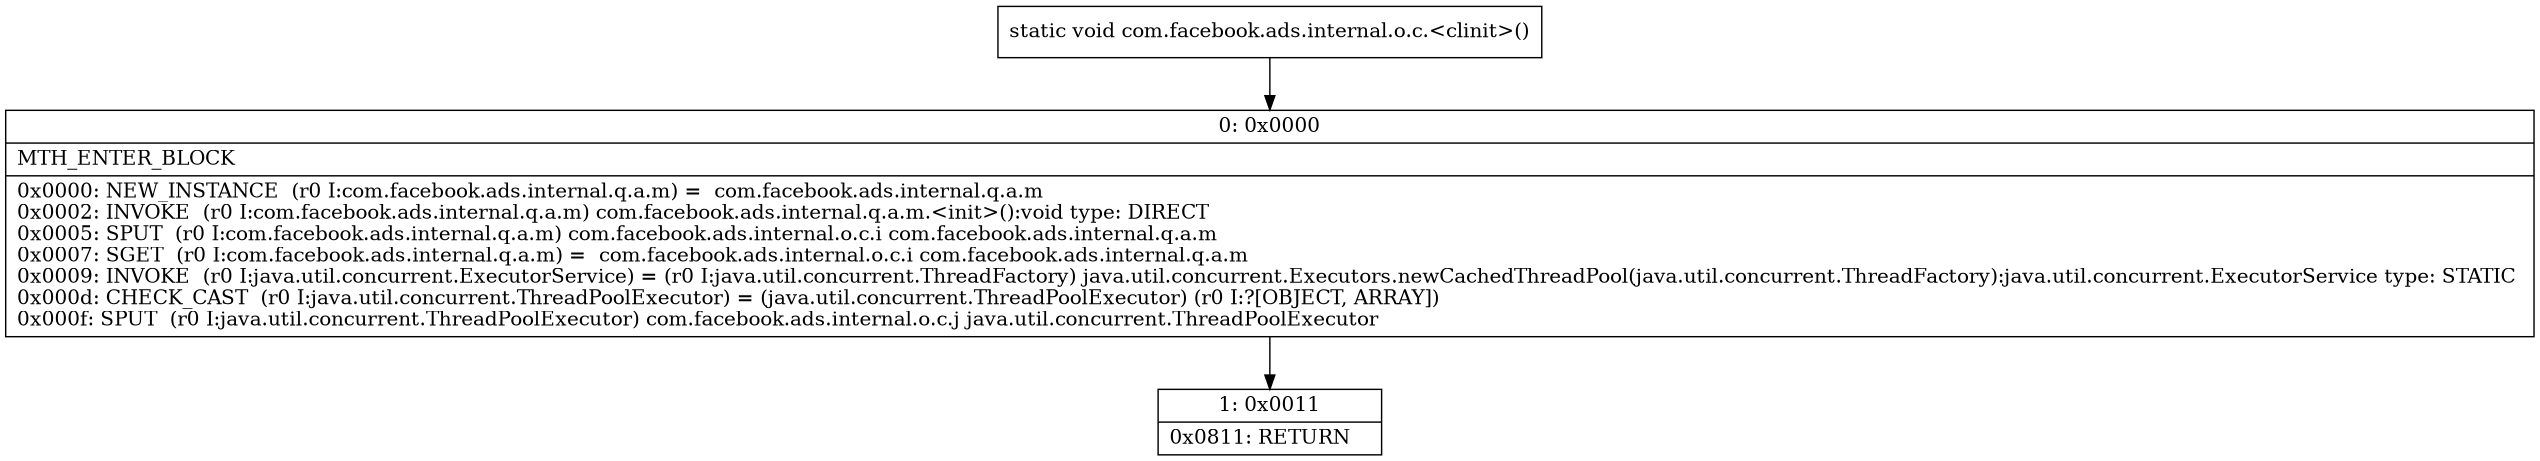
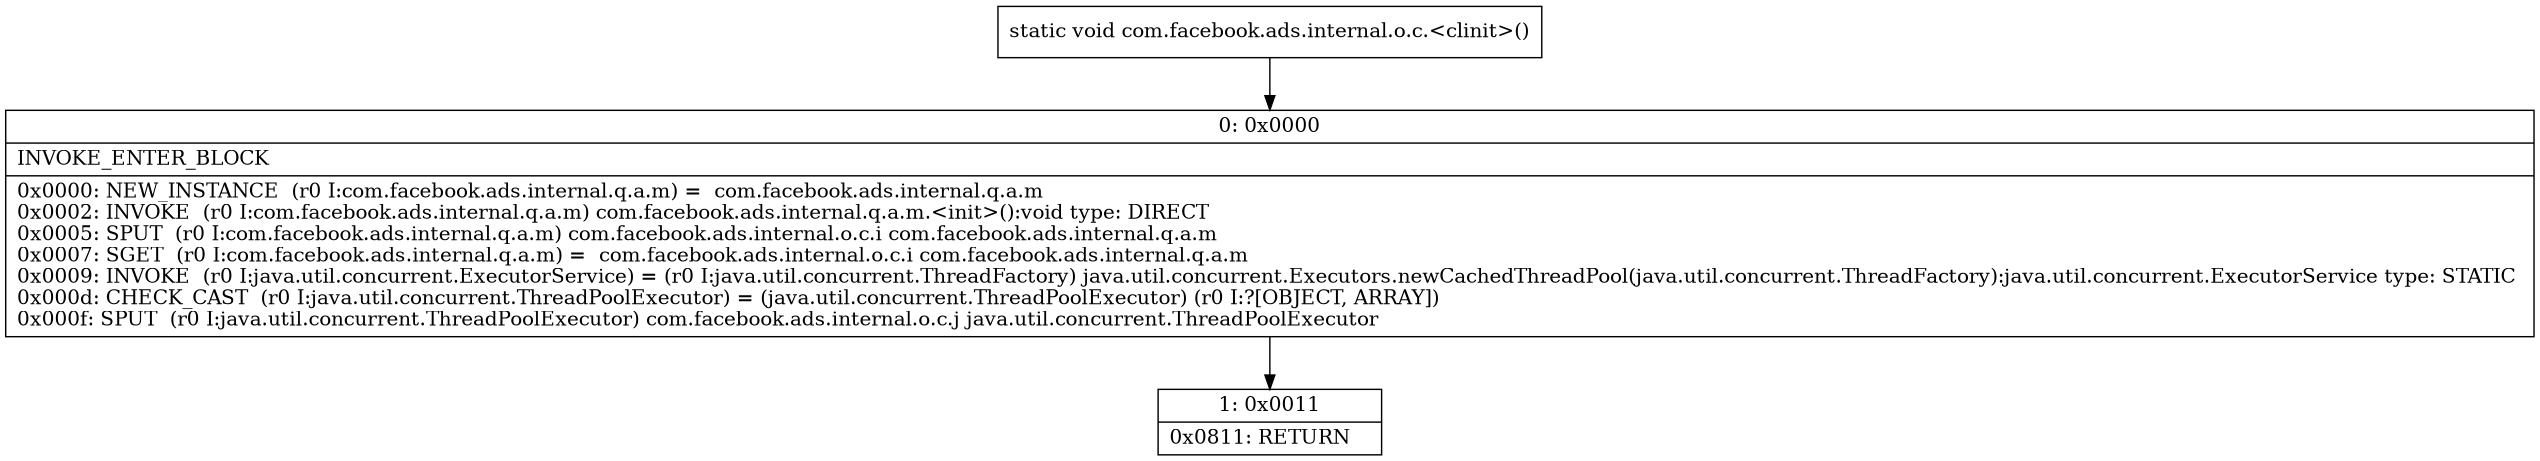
  digraph {
    node [shape=record]
-   n1 [label="{0\:\ 0x0000|MTH_ENTER_BLOCK\l|0x0000: NEW_INSTANCE  (r0 I:com.facebook.ads.internal.q.a.m) =  com.facebook.ads.internal.q.a.m \l0x0002: INVOKE  (r0 I:com.facebook.ads.internal.q.a.m) com.facebook.ads.internal.q.a.m.\<init\>():void type: DIRECT \l0x0005: SPUT  (r0 I:com.facebook.ads.internal.q.a.m) com.facebook.ads.internal.o.c.i com.facebook.ads.internal.q.a.m \l0x0007: SGET  (r0 I:com.facebook.ads.internal.q.a.m) =  com.facebook.ads.internal.o.c.i com.facebook.ads.internal.q.a.m \l0x0009: INVOKE  (r0 I:java.util.concurrent.ExecutorService) = (r0 I:java.util.concurrent.ThreadFactory) java.util.concurrent.Executors.newCachedThreadPool(java.util.concurrent.ThreadFactory):java.util.concurrent.ExecutorService type: STATIC \l0x000d: CHECK_CAST  (r0 I:java.util.concurrent.ThreadPoolExecutor) = (java.util.concurrent.ThreadPoolExecutor) (r0 I:?[OBJECT, ARRAY]) \l0x000f: SPUT  (r0 I:java.util.concurrent.ThreadPoolExecutor) com.facebook.ads.internal.o.c.j java.util.concurrent.ThreadPoolExecutor \l}"]
+   n1 [label="{0\:\ 0x0000|INVOKE_ENTER_BLOCK\l|0x0000: NEW_INSTANCE  (r0 I:com.facebook.ads.internal.q.a.m) =  com.facebook.ads.internal.q.a.m \l0x0002: INVOKE  (r0 I:com.facebook.ads.internal.q.a.m) com.facebook.ads.internal.q.a.m.\<init\>():void type: DIRECT \l0x0005: SPUT  (r0 I:com.facebook.ads.internal.q.a.m) com.facebook.ads.internal.o.c.i com.facebook.ads.internal.q.a.m \l0x0007: SGET  (r0 I:com.facebook.ads.internal.q.a.m) =  com.facebook.ads.internal.o.c.i com.facebook.ads.internal.q.a.m \l0x0009: INVOKE  (r0 I:java.util.concurrent.ExecutorService) = (r0 I:java.util.concurrent.ThreadFactory) java.util.concurrent.Executors.newCachedThreadPool(java.util.concurrent.ThreadFactory):java.util.concurrent.ExecutorService type: STATIC \l0x000d: CHECK_CAST  (r0 I:java.util.concurrent.ThreadPoolExecutor) = (java.util.concurrent.ThreadPoolExecutor) (r0 I:?[OBJECT, ARRAY]) \l0x000f: SPUT  (r0 I:java.util.concurrent.ThreadPoolExecutor) com.facebook.ads.internal.o.c.j java.util.concurrent.ThreadPoolExecutor \l}"]
    n2 [label="{1\:\ 0x0011|0x0811: RETURN   \l}"]
    n3 [label="{static void com.facebook.ads.internal.o.c.\<clinit\>() }"]
    n1 -> n2
    n3 -> n1
  }
